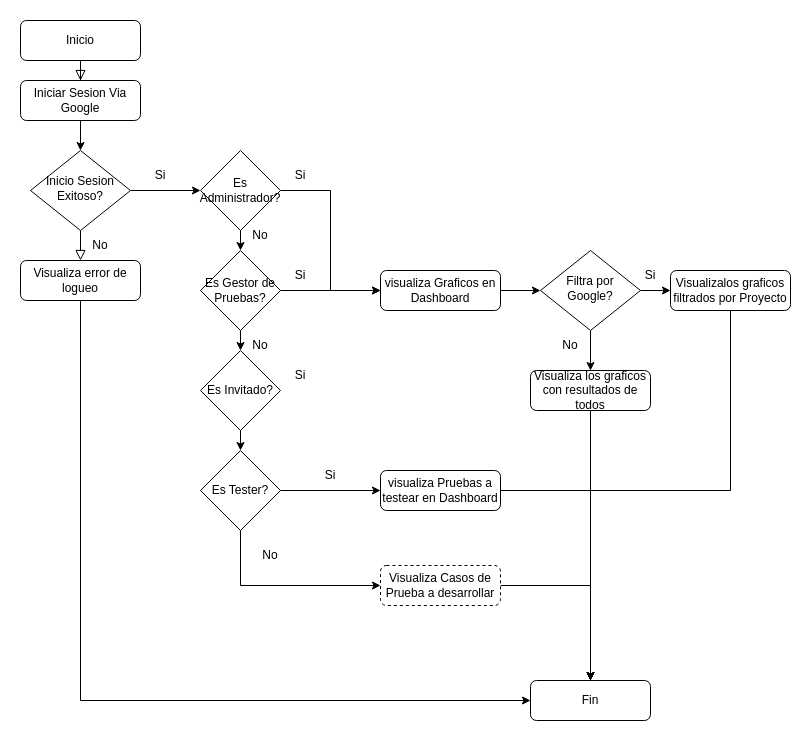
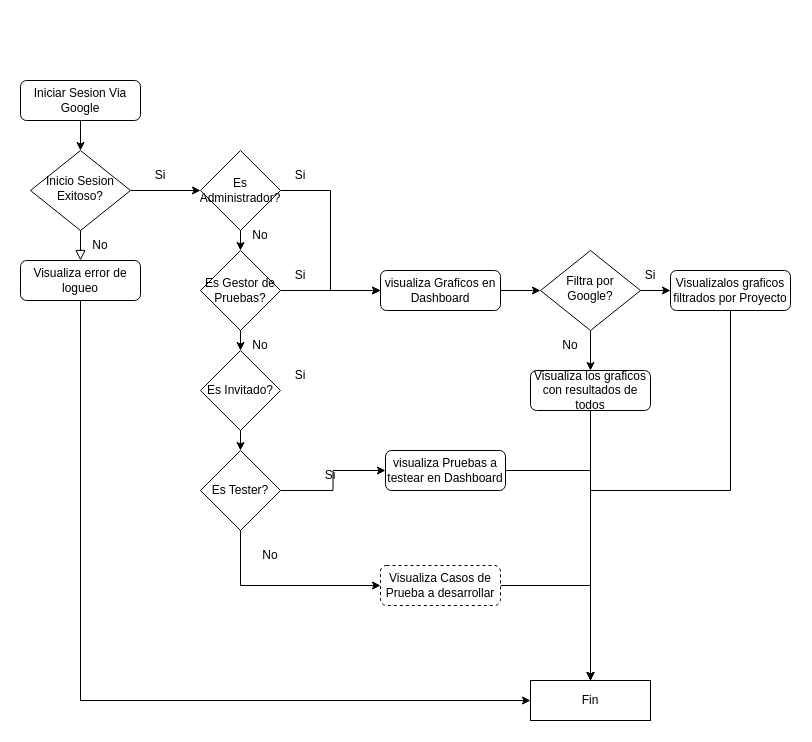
  <mxCell id="0" />
  <mxCell id="1" parent="0" />
- <mxCell id="2" value="" style="rounded=0;html=1;jettySize=auto;orthogonalLoop=1;fontSize=11;endArrow=block;endFill=0;endSize=8;strokeWidth=1;shadow=0;labelBackgroundColor=none;edgeStyle=orthogonalEdgeStyle;entryX=0.5;entryY=0;entryDx=0;entryDy=0;" parent="1" source="3" target="17" edge="1"><mxGeometry relative="1" as="geometry"><mxPoint x="220" y="100" as="targetPoint" /></mxGeometry></mxCell>
- <mxCell id="3" value="Inicio" style="rounded=1;whiteSpace=wrap;html=1;fontSize=12;glass=0;strokeWidth=1;shadow=0;" parent="1" vertex="1"><mxGeometry x="20" y="20" width="120" height="40" as="geometry" /></mxCell>
  <mxCell id="4" value="" style="edgeStyle=orthogonalEdgeStyle;rounded=0;html=1;jettySize=auto;orthogonalLoop=1;fontSize=11;endArrow=block;endFill=0;endSize=8;strokeWidth=1;shadow=0;labelBackgroundColor=none;" parent="1" source="6" target="8" edge="1"><mxGeometry y="10" relative="1" as="geometry"><mxPoint as="offset" /></mxGeometry></mxCell>
  <mxCell id="5" style="edgeStyle=orthogonalEdgeStyle;rounded=0;orthogonalLoop=1;jettySize=auto;html=1;exitX=1;exitY=0.5;exitDx=0;exitDy=0;entryX=0;entryY=0.5;entryDx=0;entryDy=0;" parent="1" source="6" target="22" edge="1"><mxGeometry relative="1" as="geometry" /></mxCell>
  <mxCell id="6" value="Inicio Sesion Exitoso?" style="rhombus;whiteSpace=wrap;html=1;shadow=0;fontFamily=Helvetica;fontSize=12;align=center;strokeWidth=1;spacing=6;spacingTop=-4;" parent="1" vertex="1"><mxGeometry x="30" y="150" width="100" height="80" as="geometry" /></mxCell>
  <mxCell id="7" style="edgeStyle=orthogonalEdgeStyle;rounded=0;orthogonalLoop=1;jettySize=auto;html=1;exitX=0.5;exitY=1;exitDx=0;exitDy=0;entryX=0;entryY=0.5;entryDx=0;entryDy=0;" parent="1" source="8" target="34" edge="1"><mxGeometry relative="1" as="geometry" /></mxCell>
  <mxCell id="8" value="Visualiza error de logueo" style="rounded=1;whiteSpace=wrap;html=1;fontSize=12;glass=0;strokeWidth=1;shadow=0;" parent="1" vertex="1"><mxGeometry x="20" y="260" width="120" height="40" as="geometry" /></mxCell>
  <mxCell id="9" style="edgeStyle=orthogonalEdgeStyle;rounded=0;orthogonalLoop=1;jettySize=auto;html=1;exitX=0.5;exitY=1;exitDx=0;exitDy=0;entryX=0.5;entryY=0;entryDx=0;entryDy=0;" parent="1" source="11" target="13" edge="1"><mxGeometry relative="1" as="geometry" /></mxCell>
  <mxCell id="10" style="edgeStyle=orthogonalEdgeStyle;rounded=0;orthogonalLoop=1;jettySize=auto;html=1;exitX=1;exitY=0.5;exitDx=0;exitDy=0;entryX=0;entryY=0.5;entryDx=0;entryDy=0;" parent="1" source="11" target="19" edge="1"><mxGeometry relative="1" as="geometry" /></mxCell>
  <mxCell id="11" value="Filtra por Google?" style="rhombus;whiteSpace=wrap;html=1;shadow=0;fontFamily=Helvetica;fontSize=12;align=center;strokeWidth=1;spacing=6;spacingTop=-4;" parent="1" vertex="1"><mxGeometry x="540" y="250" width="100" height="80" as="geometry" /></mxCell>
  <mxCell id="12" style="edgeStyle=orthogonalEdgeStyle;rounded=0;orthogonalLoop=1;jettySize=auto;html=1;exitX=0.5;exitY=1;exitDx=0;exitDy=0;" parent="1" source="13" target="34" edge="1"><mxGeometry relative="1" as="geometry" /></mxCell>
  <mxCell id="13" value="Visualiza los graficos con resultados de todos" style="rounded=1;whiteSpace=wrap;html=1;fontSize=12;glass=0;strokeWidth=1;shadow=0;" parent="1" vertex="1"><mxGeometry x="530" y="370" width="120" height="40" as="geometry" /></mxCell>
  <mxCell id="14" style="edgeStyle=orthogonalEdgeStyle;rounded=0;orthogonalLoop=1;jettySize=auto;html=1;exitX=1;exitY=0.5;exitDx=0;exitDy=0;entryX=0;entryY=0.5;entryDx=0;entryDy=0;" parent="1" source="15" target="11" edge="1"><mxGeometry relative="1" as="geometry" /></mxCell>
  <mxCell id="15" value="visualiza Graficos en Dashboard" style="rounded=1;whiteSpace=wrap;html=1;fontSize=12;glass=0;strokeWidth=1;shadow=0;" parent="1" vertex="1"><mxGeometry x="380" y="270" width="120" height="40" as="geometry" /></mxCell>
  <mxCell id="16" style="edgeStyle=orthogonalEdgeStyle;rounded=0;orthogonalLoop=1;jettySize=auto;html=1;exitX=0.5;exitY=1;exitDx=0;exitDy=0;entryX=0.5;entryY=0;entryDx=0;entryDy=0;" parent="1" source="17" target="6" edge="1"><mxGeometry relative="1" as="geometry" /></mxCell>
  <mxCell id="17" value="Iniciar Sesion Via Google" style="rounded=1;whiteSpace=wrap;html=1;fontSize=12;glass=0;strokeWidth=1;shadow=0;" parent="1" vertex="1"><mxGeometry x="20" y="80" width="120" height="40" as="geometry" /></mxCell>
  <mxCell id="18" style="edgeStyle=orthogonalEdgeStyle;rounded=0;orthogonalLoop=1;jettySize=auto;html=1;entryX=0.5;entryY=0;entryDx=0;entryDy=0;" parent="1" source="19" target="34" edge="1"><mxGeometry relative="1" as="geometry"><Array as="points"><mxPoint x="730" y="490" /><mxPoint x="590" y="490" /></Array></mxGeometry></mxCell>
  <mxCell id="19" value="Visualizalos graficos filtrados por Proyecto" style="rounded=1;whiteSpace=wrap;html=1;fontSize=12;glass=0;strokeWidth=1;shadow=0;" parent="1" vertex="1"><mxGeometry x="670" y="270" width="120" height="40" as="geometry" /></mxCell>
  <mxCell id="20" style="edgeStyle=orthogonalEdgeStyle;rounded=0;orthogonalLoop=1;jettySize=auto;html=1;exitX=1;exitY=0.5;exitDx=0;exitDy=0;entryX=0;entryY=0.5;entryDx=0;entryDy=0;" parent="1" source="22" target="15" edge="1"><mxGeometry relative="1" as="geometry" /></mxCell>
  <mxCell id="21" style="edgeStyle=orthogonalEdgeStyle;rounded=0;orthogonalLoop=1;jettySize=auto;html=1;exitX=0.5;exitY=1;exitDx=0;exitDy=0;entryX=0.5;entryY=0;entryDx=0;entryDy=0;" parent="1" source="22" target="25" edge="1"><mxGeometry relative="1" as="geometry" /></mxCell>
  <mxCell id="22" value="Es Administrador?" style="rhombus;whiteSpace=wrap;html=1;" parent="1" vertex="1"><mxGeometry x="200" y="150" width="80" height="80" as="geometry" /></mxCell>
  <mxCell id="23" style="edgeStyle=orthogonalEdgeStyle;rounded=0;orthogonalLoop=1;jettySize=auto;html=1;entryX=0;entryY=0.5;entryDx=0;entryDy=0;" parent="1" source="25" target="15" edge="1"><mxGeometry relative="1" as="geometry" /></mxCell>
  <mxCell id="24" style="edgeStyle=orthogonalEdgeStyle;rounded=0;orthogonalLoop=1;jettySize=auto;html=1;exitX=0.5;exitY=1;exitDx=0;exitDy=0;entryX=0.5;entryY=0;entryDx=0;entryDy=0;" parent="1" source="25" target="27" edge="1"><mxGeometry relative="1" as="geometry" /></mxCell>
  <mxCell id="25" value="Es Gestor de Pruebas?" style="rhombus;whiteSpace=wrap;html=1;" parent="1" vertex="1"><mxGeometry x="200" y="250" width="80" height="80" as="geometry" /></mxCell>
  <mxCell id="26" style="edgeStyle=orthogonalEdgeStyle;rounded=0;orthogonalLoop=1;jettySize=auto;html=1;exitX=0.5;exitY=1;exitDx=0;exitDy=0;entryX=0.5;entryY=0;entryDx=0;entryDy=0;" parent="1" source="27" target="30" edge="1"><mxGeometry relative="1" as="geometry" /></mxCell>
  <mxCell id="27" value="Es Invitado?" style="rhombus;whiteSpace=wrap;html=1;" parent="1" vertex="1"><mxGeometry x="200" y="350" width="80" height="80" as="geometry" /></mxCell>
  <mxCell id="28" style="edgeStyle=orthogonalEdgeStyle;rounded=0;orthogonalLoop=1;jettySize=auto;html=1;exitX=1;exitY=0.5;exitDx=0;exitDy=0;entryX=0;entryY=0.5;entryDx=0;entryDy=0;" parent="1" source="30" target="31" edge="1"><mxGeometry relative="1" as="geometry" /></mxCell>
  <mxCell id="29" style="edgeStyle=orthogonalEdgeStyle;rounded=0;orthogonalLoop=1;jettySize=auto;html=1;exitX=0.5;exitY=1;exitDx=0;exitDy=0;entryX=0;entryY=0.5;entryDx=0;entryDy=0;" parent="1" source="30" target="33" edge="1"><mxGeometry relative="1" as="geometry"><Array as="points"><mxPoint x="240" y="585" /></Array></mxGeometry></mxCell>
  <mxCell id="30" value="Es Tester?" style="rhombus;whiteSpace=wrap;html=1;" parent="1" vertex="1"><mxGeometry x="200" y="450" width="80" height="80" as="geometry" /></mxCell>
- <mxCell id="31" value="visualiza Pruebas a testear en Dashboard" style="rounded=1;whiteSpace=wrap;html=1;fontSize=12;glass=0;strokeWidth=1;shadow=0;" parent="1" vertex="1"><mxGeometry x="380" y="470" width="120" height="40" as="geometry" /></mxCell>
+ <mxCell id="31" value="visualiza Pruebas a testear en Dashboard" style="rounded=1;whiteSpace=wrap;html=1;fontSize=12;glass=0;strokeWidth=1;shadow=0;" parent="1" vertex="1"><mxGeometry x="385" y="450" width="120" height="40" as="geometry" /></mxCell>
  <mxCell id="32" style="edgeStyle=orthogonalEdgeStyle;rounded=0;orthogonalLoop=1;jettySize=auto;html=1;entryX=0.5;entryY=0;entryDx=0;entryDy=0;" parent="1" source="33" target="34" edge="1"><mxGeometry relative="1" as="geometry" /></mxCell>
  <mxCell id="33" value="Visualiza Casos de Prueba a desarrollar" style="rounded=1;whiteSpace=wrap;html=1;fontSize=12;glass=0;strokeWidth=1;shadow=0;dashed=1;" parent="1" vertex="1"><mxGeometry x="380" y="565" width="120" height="40" as="geometry" /></mxCell>
- <mxCell id="34" value="Fin" style="rounded=1;whiteSpace=wrap;html=1;fontSize=12;glass=0;strokeWidth=1;shadow=0;" parent="1" vertex="1"><mxGeometry x="530" y="680" width="120" height="40" as="geometry" /></mxCell>
+ <mxCell id="34" value="Fin" style="whiteSpace=wrap;html=1;fontSize=12;glass=0;strokeWidth=1;shadow=0;rounded=0;" parent="1" vertex="1"><mxGeometry x="530" y="680" width="120" height="40" as="geometry" /></mxCell>
  <mxCell id="35" style="edgeStyle=orthogonalEdgeStyle;rounded=0;orthogonalLoop=1;jettySize=auto;html=1;" parent="1" source="31" target="34" edge="1"><mxGeometry relative="1" as="geometry" /></mxCell>
  <mxCell id="36" value="Si" style="text;html=1;align=center;verticalAlign=middle;whiteSpace=wrap;rounded=0;" parent="1" vertex="1"><mxGeometry x="130" y="160" width="60" height="30" as="geometry" /></mxCell>
  <mxCell id="37" value="No" style="text;html=1;align=center;verticalAlign=middle;whiteSpace=wrap;rounded=0;" parent="1" vertex="1"><mxGeometry x="230" y="220" width="60" height="30" as="geometry" /></mxCell>
  <mxCell id="38" value="Si" style="text;html=1;align=center;verticalAlign=middle;whiteSpace=wrap;rounded=0;" parent="1" vertex="1"><mxGeometry x="270" y="160" width="60" height="30" as="geometry" /></mxCell>
  <mxCell id="39" value="Si" style="text;html=1;align=center;verticalAlign=middle;whiteSpace=wrap;rounded=0;" parent="1" vertex="1"><mxGeometry x="270" y="260" width="60" height="30" as="geometry" /></mxCell>
  <mxCell id="40" value="Si" style="text;html=1;align=center;verticalAlign=middle;whiteSpace=wrap;rounded=0;" parent="1" vertex="1"><mxGeometry x="270" y="360" width="60" height="30" as="geometry" /></mxCell>
  <mxCell id="41" value="Si" style="text;html=1;align=center;verticalAlign=middle;whiteSpace=wrap;rounded=0;" parent="1" vertex="1"><mxGeometry x="620" y="260" width="60" height="30" as="geometry" /></mxCell>
  <mxCell id="42" value="No" style="text;html=1;align=center;verticalAlign=middle;whiteSpace=wrap;rounded=0;" parent="1" vertex="1"><mxGeometry x="70" y="230" width="60" height="30" as="geometry" /></mxCell>
  <mxCell id="43" value="No" style="text;html=1;align=center;verticalAlign=middle;whiteSpace=wrap;rounded=0;" parent="1" vertex="1"><mxGeometry x="230" y="330" width="60" height="30" as="geometry" /></mxCell>
  <mxCell id="44" value="No" style="text;html=1;align=center;verticalAlign=middle;whiteSpace=wrap;rounded=0;" parent="1" vertex="1"><mxGeometry x="240" y="540" width="60" height="30" as="geometry" /></mxCell>
  <mxCell id="45" value="Si" style="text;html=1;align=center;verticalAlign=middle;whiteSpace=wrap;rounded=0;" parent="1" vertex="1"><mxGeometry x="300" y="460" width="60" height="30" as="geometry" /></mxCell>
  <mxCell id="46" value="No" style="text;html=1;align=center;verticalAlign=middle;whiteSpace=wrap;rounded=0;" parent="1" vertex="1"><mxGeometry x="540" y="330" width="60" height="30" as="geometry" /></mxCell>
